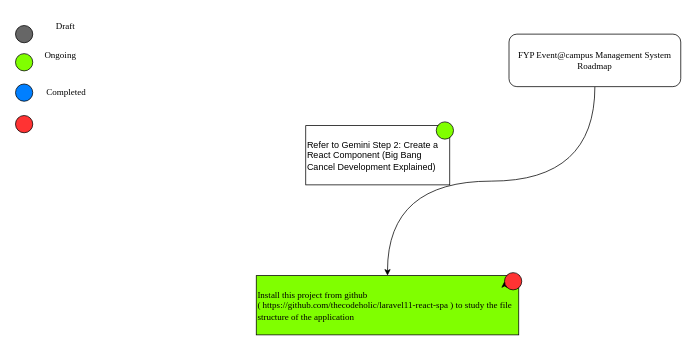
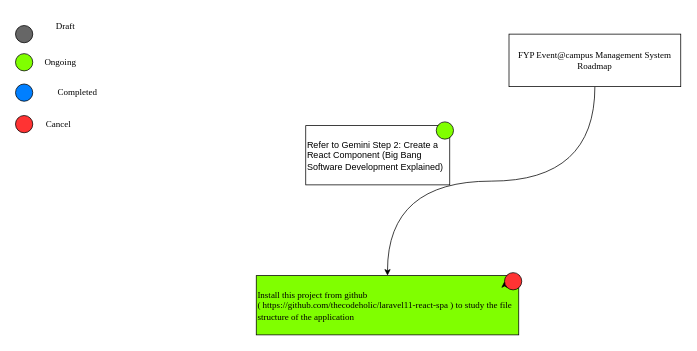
  <mxCell id="0" />
  <mxCell id="1" parent="0" />
  <mxCell id="2" style="edgeStyle=orthogonalEdgeStyle;rounded=0;orthogonalLoop=1;jettySize=auto;html=1;curved=1;" parent="1" source="3" target="4" edge="1"><mxGeometry relative="1" as="geometry" /></mxCell>
- <mxCell id="3" value="&lt;font face=&quot;poppins&quot;&gt;FYP Event@campus Management System Roadmap&lt;/font&gt;" style="rounded=1;whiteSpace=wrap;html=1;" parent="1" vertex="1"><mxGeometry x="678" y="45" width="229" height="70" as="geometry" /></mxCell>
+ <mxCell id="3" value="&lt;font face=&quot;poppins&quot;&gt;FYP Event@campus Management System Roadmap&lt;/font&gt;" style="whiteSpace=wrap;html=1;rounded=0;" parent="1" vertex="1"><mxGeometry x="678" y="45" width="229" height="70" as="geometry" /></mxCell>
  <mxCell id="4" value="&lt;div style=&quot;&quot;&gt;&lt;span style=&quot;font-family: poppins; background-color: transparent; color: light-dark(rgb(0, 0, 0), rgb(255, 255, 255));&quot;&gt;Install this project from github (&amp;nbsp;https://github.com/thecodeholic/laravel11-react-spa ) to study the file structure of the application&lt;/span&gt;&lt;/div&gt;" style="rounded=0;whiteSpace=wrap;html=1;align=left;fillColor=#80ff00;" parent="1" vertex="1"><mxGeometry x="341" y="367" width="350" height="79" as="geometry" /></mxCell>
- <mxCell id="5" value="&lt;span style=&quot;text-align: center;&quot;&gt;Refer to Gemini Step 2: Create a React Component (Big Bang Cancel Development Explained)&lt;/span&gt;" style="rounded=0;whiteSpace=wrap;html=1;align=left;" parent="1" vertex="1"><mxGeometry x="407" y="167" width="192" height="79" as="geometry" /></mxCell>
+ <mxCell id="5" value="&lt;span style=&quot;text-align: center;&quot;&gt;Refer to Gemini Step 2: Create a React Component (Big Bang Software Development Explained)&lt;/span&gt;" style="rounded=0;whiteSpace=wrap;html=1;align=left;" parent="1" vertex="1"><mxGeometry x="407" y="167" width="192" height="79" as="geometry" /></mxCell>
  <mxCell id="6" value="" style="ellipse;whiteSpace=wrap;html=1;aspect=fixed;fillColor=#80FF00;" parent="1" vertex="1"><mxGeometry x="20" y="71" width="23" height="23" as="geometry" /></mxCell>
- <mxCell id="7" value="&lt;font face=&quot;poppins&quot;&gt;Ongoing&lt;/font&gt;" style="text;html=1;align=center;verticalAlign=middle;whiteSpace=wrap;rounded=0;" parent="1" vertex="1"><mxGeometry x="50" y="57.5" width="60" height="30" as="geometry" /></mxCell>
+ <mxCell id="7" value="&lt;font face=&quot;poppins&quot;&gt;Ongoing&lt;/font&gt;" style="text;html=1;align=center;verticalAlign=middle;whiteSpace=wrap;rounded=0;" parent="1" vertex="1"><mxGeometry x="50" y="67.5" width="60" height="30" as="geometry" /></mxCell>
  <mxCell id="8" value="" style="ellipse;whiteSpace=wrap;html=1;aspect=fixed;fillColor=#007FFF;" parent="1" vertex="1"><mxGeometry x="20" y="111.5" width="23" height="23" as="geometry" /></mxCell>
- <mxCell id="9" value="&lt;font face=&quot;poppins&quot;&gt;Completed&lt;/font&gt;" style="text;html=1;align=center;verticalAlign=middle;whiteSpace=wrap;rounded=0;" parent="1" vertex="1"><mxGeometry x="58" y="108" width="60" height="30" as="geometry" /></mxCell>
+ <mxCell id="9" value="&lt;font face=&quot;poppins&quot;&gt;Completed&lt;/font&gt;" style="text;html=1;align=center;verticalAlign=middle;whiteSpace=wrap;rounded=0;" parent="1" vertex="1"><mxGeometry x="73" y="108" width="60" height="30" as="geometry" /></mxCell>
  <mxCell id="10" value="" style="ellipse;whiteSpace=wrap;html=1;aspect=fixed;fillColor=#666666;" parent="1" vertex="1"><mxGeometry x="20" y="33.5" width="23" height="23" as="geometry" /></mxCell>
  <mxCell id="11" value="&lt;font face=&quot;poppins&quot;&gt;Draft&lt;/font&gt;" style="text;html=1;align=center;verticalAlign=middle;whiteSpace=wrap;rounded=0;" parent="1" vertex="1"><mxGeometry x="69" y="20" width="36" height="30" as="geometry" /></mxCell>
  <mxCell id="12" value="" style="ellipse;whiteSpace=wrap;html=1;aspect=fixed;fillColor=#FF3333;" parent="1" vertex="1"><mxGeometry x="20" y="153.5" width="23" height="23" as="geometry" /></mxCell>
+ <mxCell id="13" value="&lt;font face=&quot;poppins&quot;&gt;Cancel&lt;/font&gt;" style="text;html=1;align=center;verticalAlign=middle;whiteSpace=wrap;rounded=0;" parent="1" vertex="1"><mxGeometry x="54" y="150" width="47" height="30" as="geometry" /></mxCell>
  <mxCell id="14" style="edgeStyle=orthogonalEdgeStyle;rounded=0;orthogonalLoop=1;jettySize=auto;html=1;exitX=0;exitY=1;exitDx=0;exitDy=0;entryX=0;entryY=0.5;entryDx=0;entryDy=0;" edge="1" parent="1" source="16"><mxGeometry relative="1" as="geometry"><mxPoint x="679.368" y="378.632" as="sourcePoint" /><mxPoint x="676" y="370.5" as="targetPoint" /></mxGeometry></mxCell>
  <mxCell id="15" value="" style="edgeStyle=orthogonalEdgeStyle;rounded=0;orthogonalLoop=1;jettySize=auto;html=1;exitX=0;exitY=1;exitDx=0;exitDy=0;entryX=0;entryY=0.5;entryDx=0;entryDy=0;" edge="1" parent="1" target="16"><mxGeometry relative="1" as="geometry"><mxPoint x="679.368" y="378.632" as="sourcePoint" /><mxPoint x="676" y="370.5" as="targetPoint" /></mxGeometry></mxCell>
  <mxCell id="16" value="" style="ellipse;whiteSpace=wrap;html=1;aspect=fixed;fillColor=#FF3333;" vertex="1" parent="1"><mxGeometry x="672" y="363" width="23" height="23" as="geometry" /></mxCell>
  <mxCell id="17" value="" style="ellipse;whiteSpace=wrap;html=1;aspect=fixed;fillColor=#80FF00;" vertex="1" parent="1"><mxGeometry x="581" y="162" width="23" height="23" as="geometry" /></mxCell>
